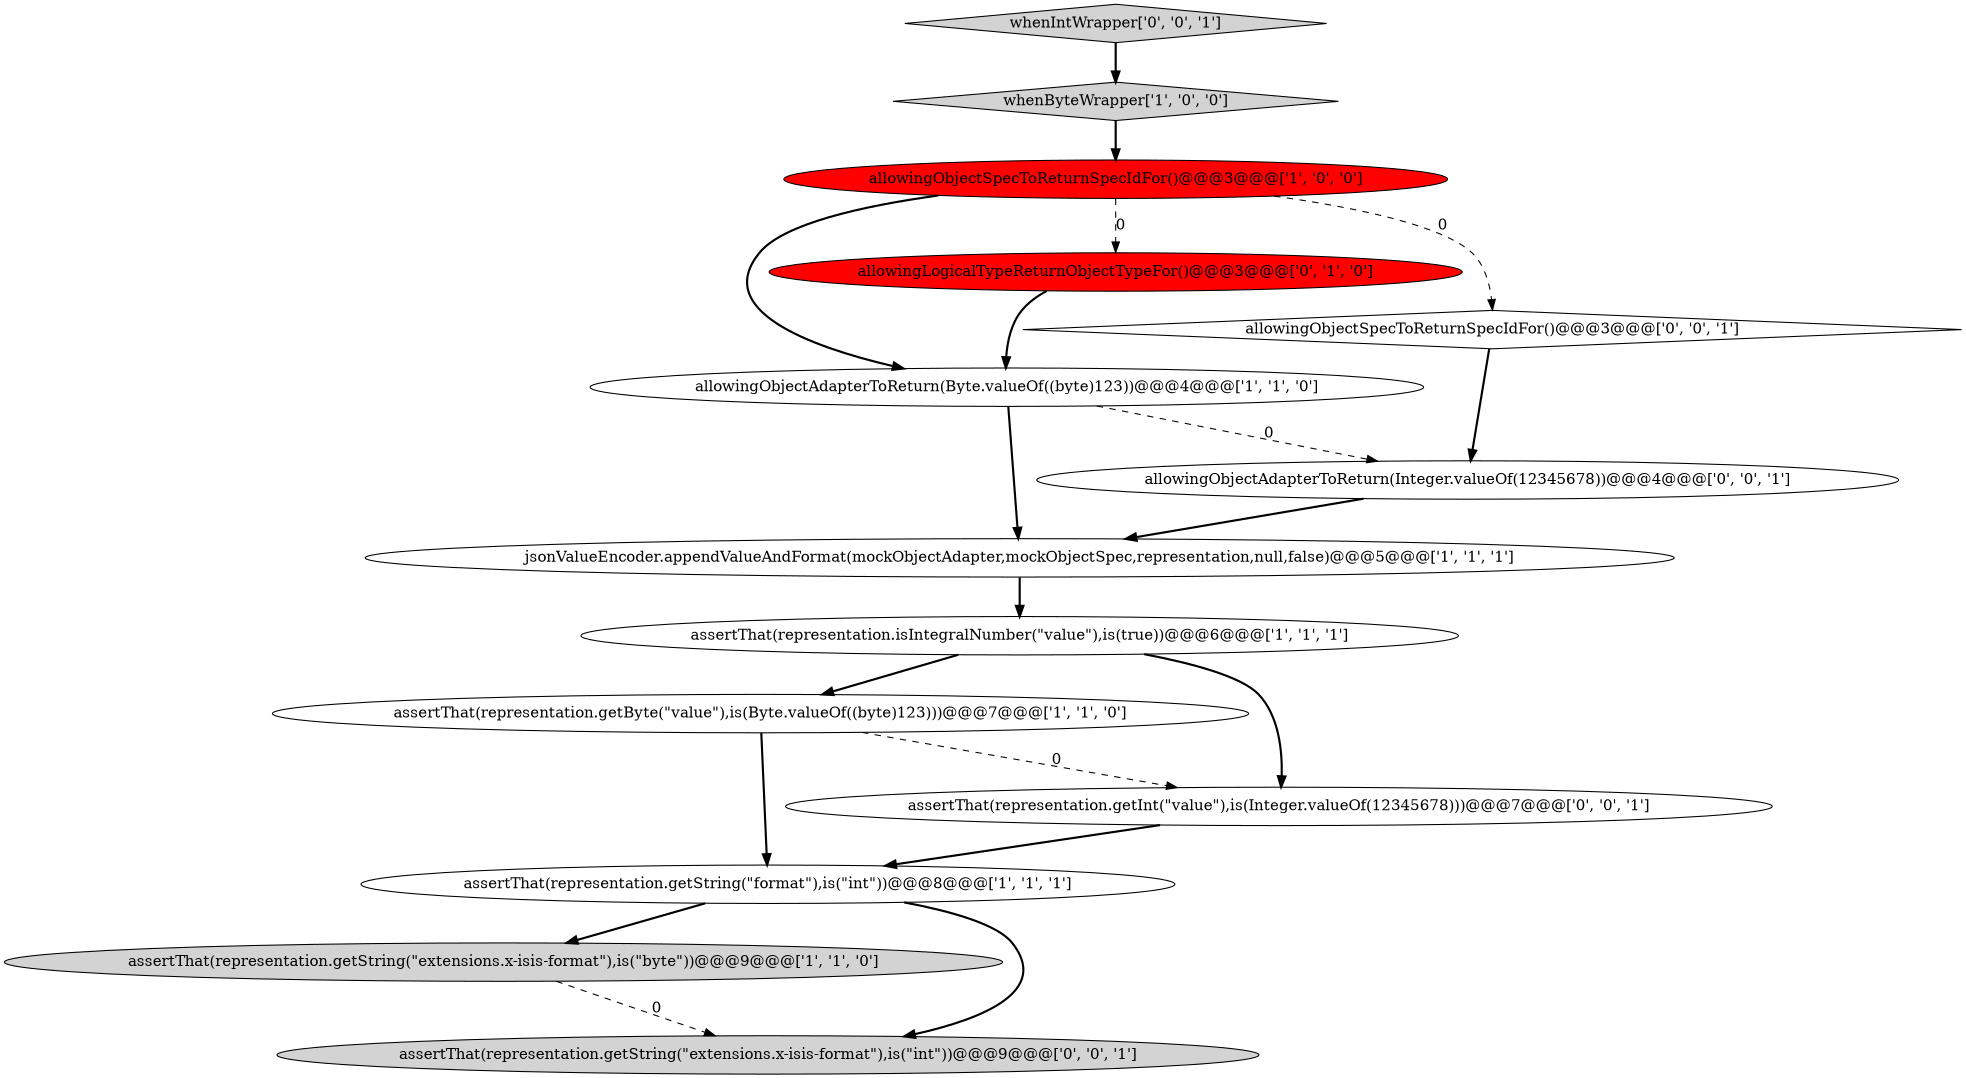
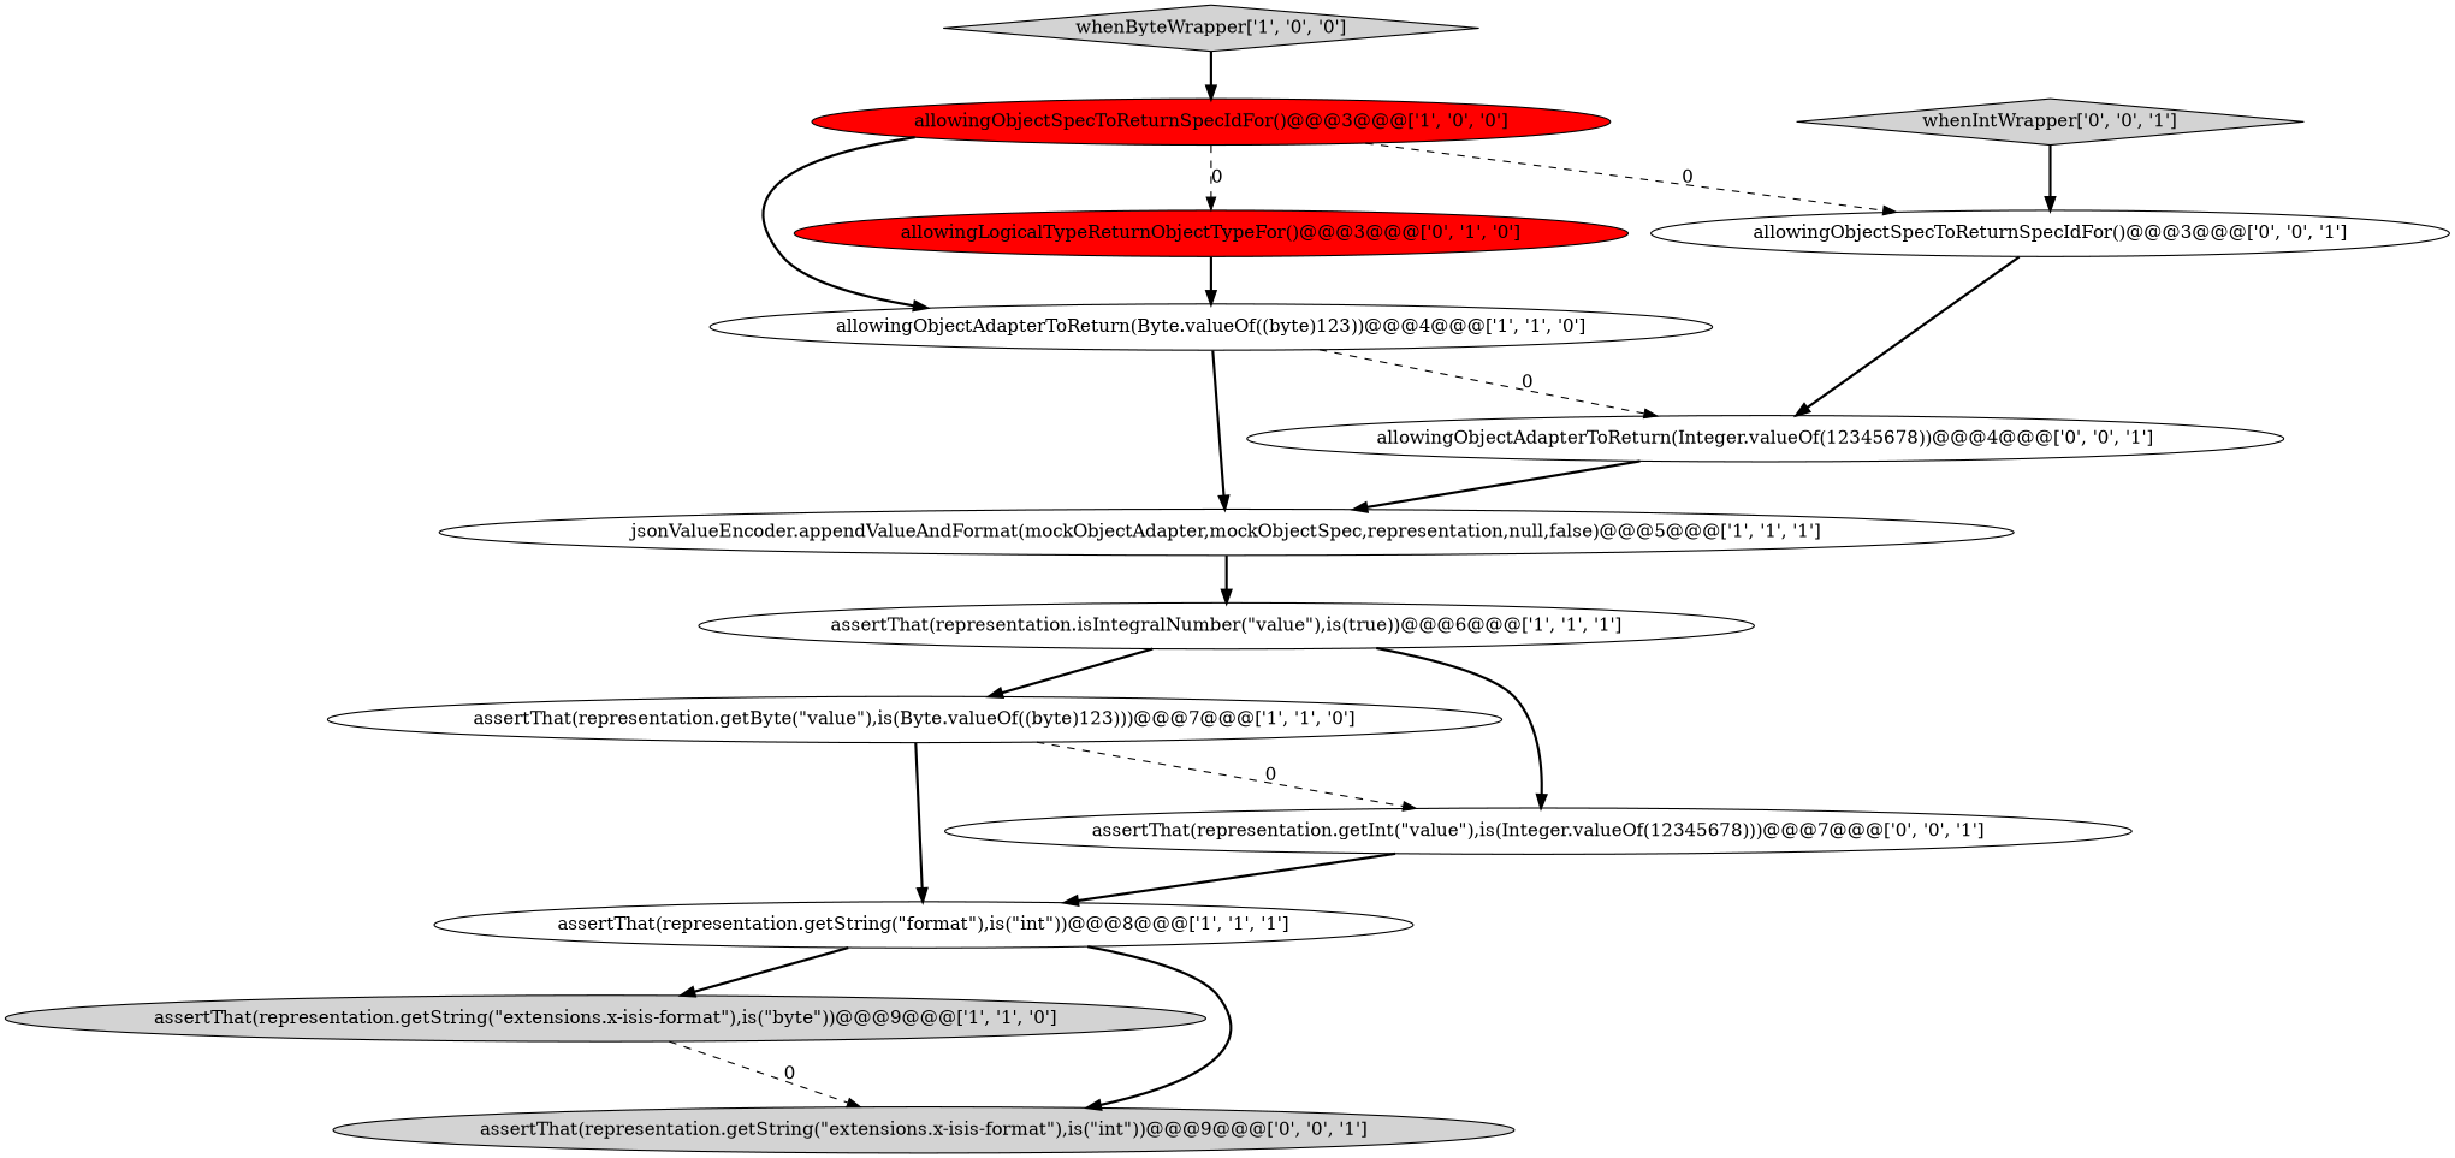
  digraph {
    node [fillcolor=white shape=ellipse style=filled]
    edge [style=bold]
    n1 [label="assertThat(representation.getString(\"format\"),is(\"int\"))@@@8@@@['1', '1', '1']"]
    n2 [fillcolor=lightgray label="assertThat(representation.getString(\"extensions.x-isis-format\"),is(\"byte\"))@@@9@@@['1', '1', '0']"]
    n3 [fillcolor=lightgray label="assertThat(representation.getString(\"extensions.x-isis-format\"),is(\"int\"))@@@9@@@['0', '0', '1']"]
    n4 [label="allowingObjectAdapterToReturn(Byte.valueOf((byte)123))@@@4@@@['1', '1', '0']"]
    n5 [label="jsonValueEncoder.appendValueAndFormat(mockObjectAdapter,mockObjectSpec,representation,null,false)@@@5@@@['1', '1', '1']"]
    n6 [label="allowingObjectAdapterToReturn(Integer.valueOf(12345678))@@@4@@@['0', '0', '1']"]
    n7 [label="assertThat(representation.isIntegralNumber(\"value\"),is(true))@@@6@@@['1', '1', '1']"]
    n8 [label="assertThat(representation.getByte(\"value\"),is(Byte.valueOf((byte)123)))@@@7@@@['1', '1', '0']"]
    n9 [label="assertThat(representation.getInt(\"value\"),is(Integer.valueOf(12345678)))@@@7@@@['0', '0', '1']"]
    n10 [fillcolor=lightgray label="whenByteWrapper['1', '0', '0']" shape=diamond]
    n11 [fillcolor=red label="allowingObjectSpecToReturnSpecIdFor()@@@3@@@['1', '0', '0']"]
    n12 [fillcolor=red label="allowingLogicalTypeReturnObjectTypeFor()@@@3@@@['0', '1', '0']"]
-   n13 [label="allowingObjectSpecToReturnSpecIdFor()@@@3@@@['0', '0', '1']" shape=diamond]
+   n13 [label="allowingObjectSpecToReturnSpecIdFor()@@@3@@@['0', '0', '1']"]
    n14 [fillcolor=lightgray label="whenIntWrapper['0', '0', '1']" shape=diamond]
    n1 -> n2
    n1 -> n3
    n2 -> n3 [label=0 style=dashed]
    n4 -> n5
    n4 -> n6 [label=0 style=dashed]
    n5 -> n7
    n6 -> n5
    n7 -> n8
    n7 -> n9
    n8 -> n1
    n8 -> n9 [label=0 style=dashed]
    n9 -> n1
    n10 -> n11
    n11 -> n4
    n11 -> n12 [label=0 style=dashed]
    n11 -> n13 [label=0 style=dashed]
    n12 -> n4
    n13 -> n6
-   n14 -> n10
+   n14 -> n13
  }
